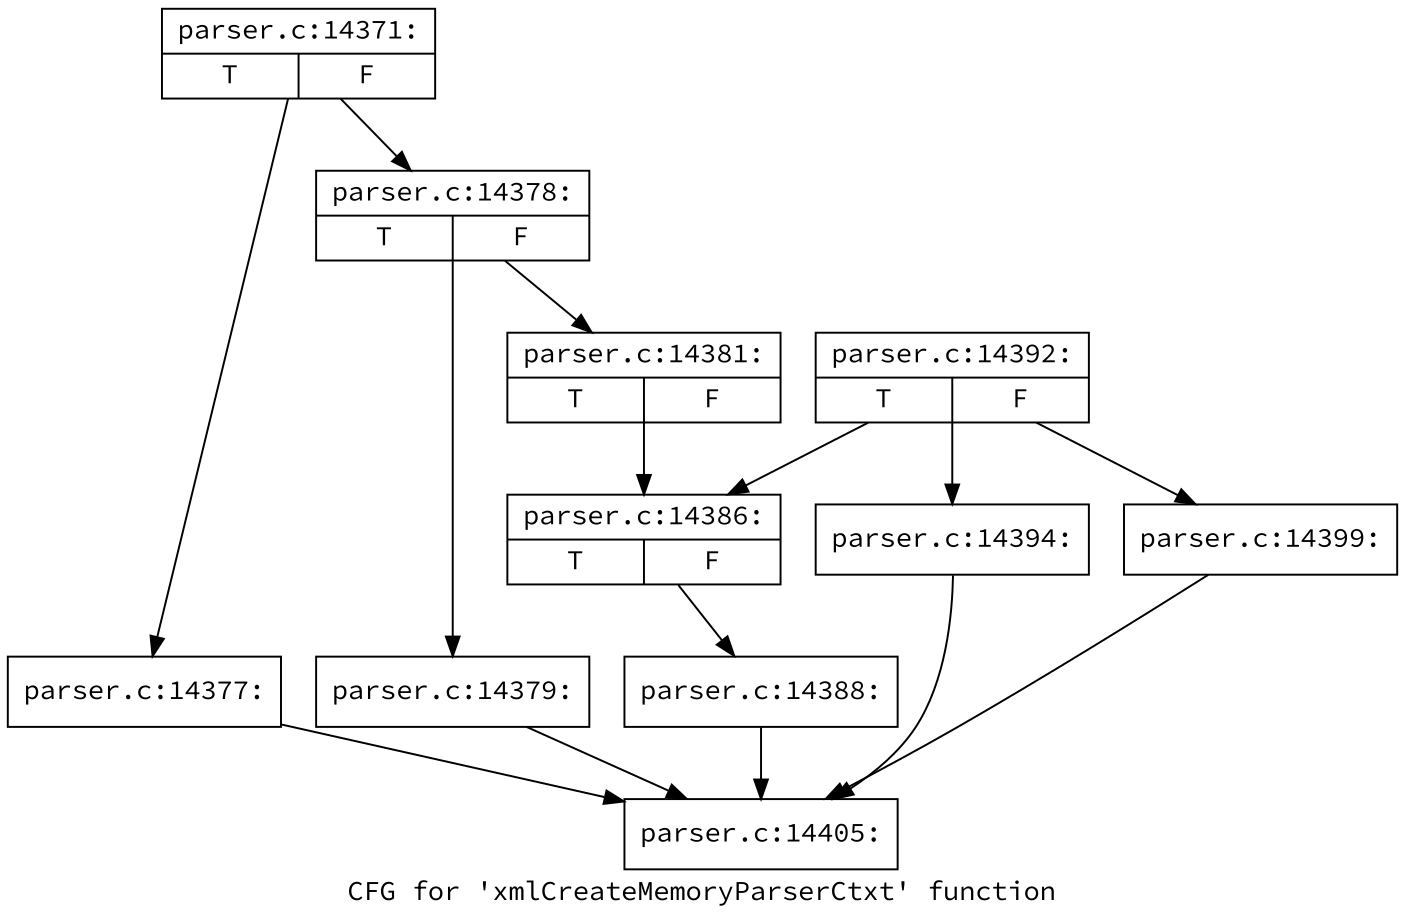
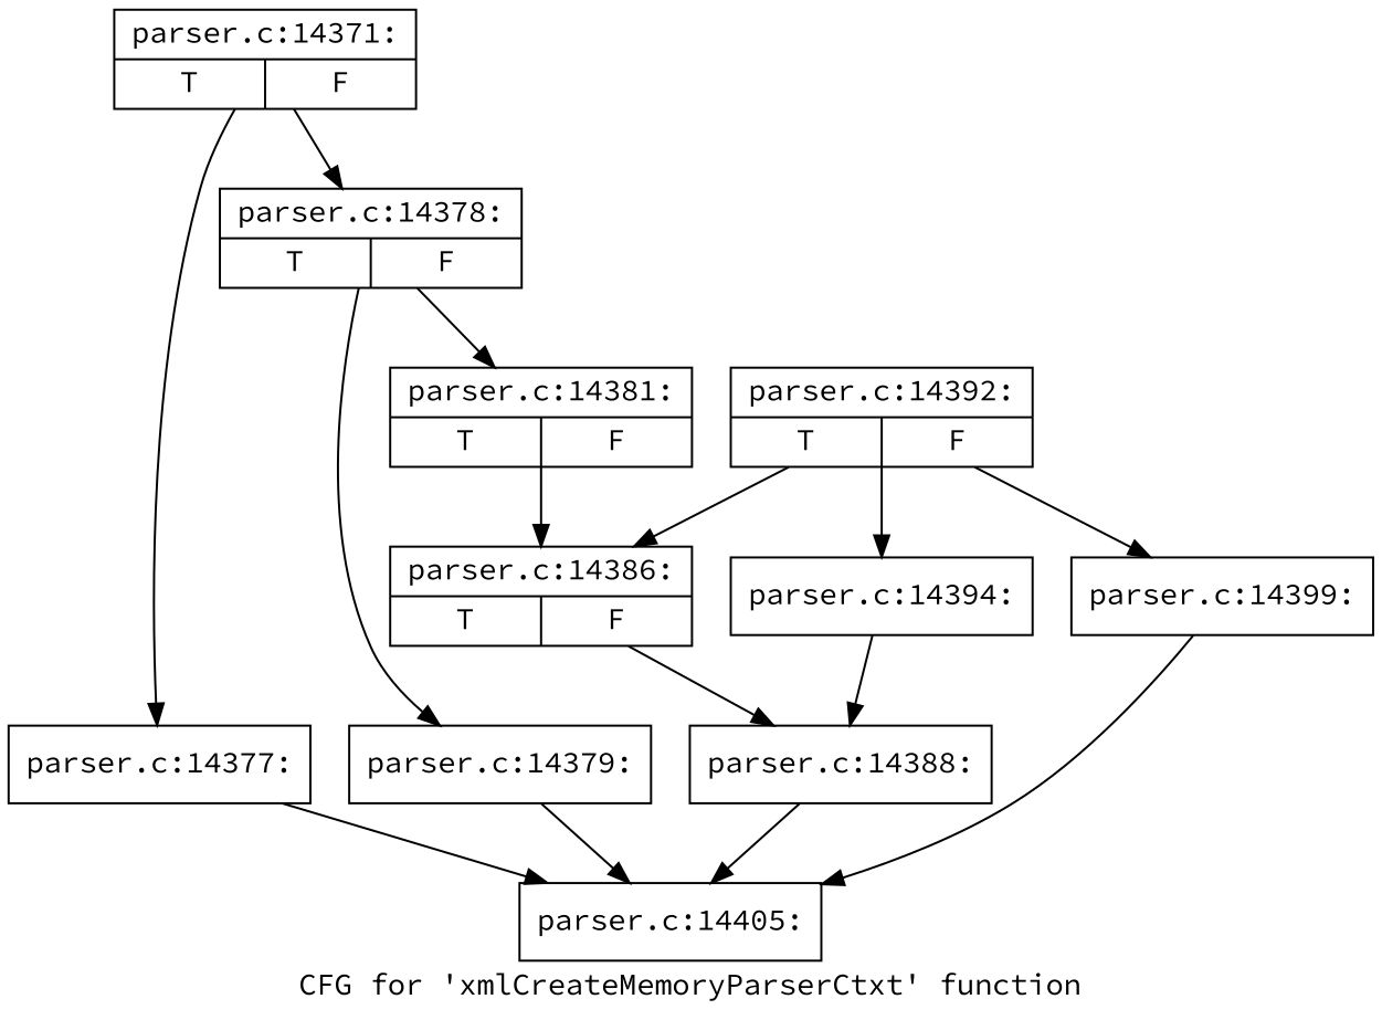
  digraph {
    fontname="Source Code Pro"
    label="CFG for 'xmlCreateMemoryParserCtxt' function"
    node [fontname="Source Code Pro" shape=record]
    edge [fontname="Source Code Pro"]
    n1 [label="{parser.c:14371:|{<s0>T|<s1>F}}"]
    n2 [label="{parser.c:14377:}"]
    n3 [label="{parser.c:14378:|{<s0>T|<s1>F}}"]
    n4 [label="{parser.c:14405:}"]
    n5 [label="{parser.c:14379:}"]
    n6 [label="{parser.c:14381:|{<s0>T|<s1>F}}"]
    n7 [label="{parser.c:14386:|{<s0>T|<s1>F}}"]
    n8 [label="{parser.c:14388:}"]
    n9 [label="{parser.c:14392:|{<s0>T|<s1>F}}"]
    n10 [label="{parser.c:14394:}"]
    n11 [label="{parser.c:14399:}"]
    n1 -> n2
    n1 -> n3
    n2 -> n4
    n3 -> n5
    n3 -> n6
    n5 -> n4
    n6 -> n7
    n7 -> n8
    n8 -> n4
    n9 -> n7
    n9 -> n10
    n9 -> n11
-   n10 -> n4
+   n10 -> n8
    n11 -> n4
  }
